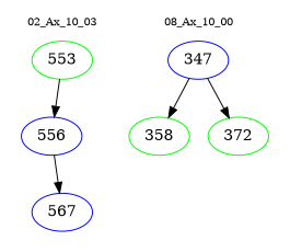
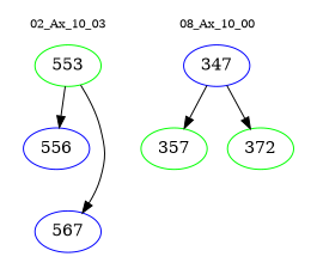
  digraph {
    fontname="DejaVu Serif"
    node [color=green fontname="DejaVu Serif"]
    edge [color=black fontname="DejaVu Serif"]
    n1 [label=553]
    n2 [color=blue label=556]
    n3 [color=blue label=567]
-   n4 [label=358]
+   n4 [label=357]
    n5 [color=blue label=347]
    n6 [label=372]
    subgraph cluster_1 {
      color=white
      fontsize=10
      label="02_Ax_10_03"
      n1
      n2
      n3
    }
    subgraph cluster_2 {
      color=white
      fontsize=10
      label="08_Ax_10_00"
      n4
      n5
      n6
    }
    n1 -> n2
-   n2 -> n3
+   n1 -> n3
    n5 -> n4
    n5 -> n6
  }
